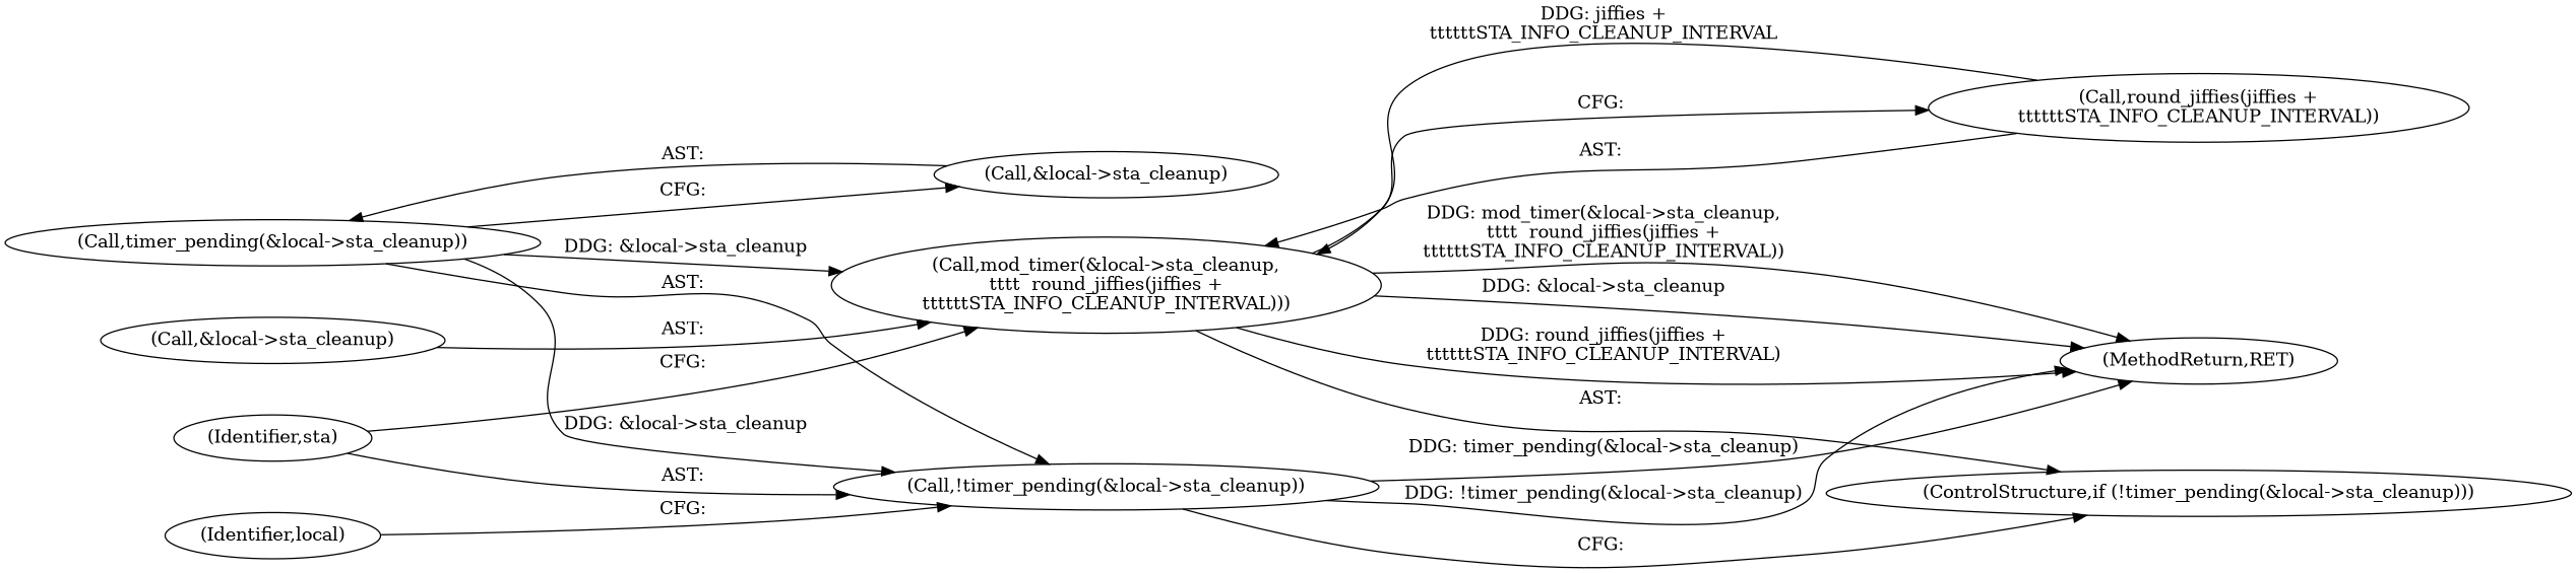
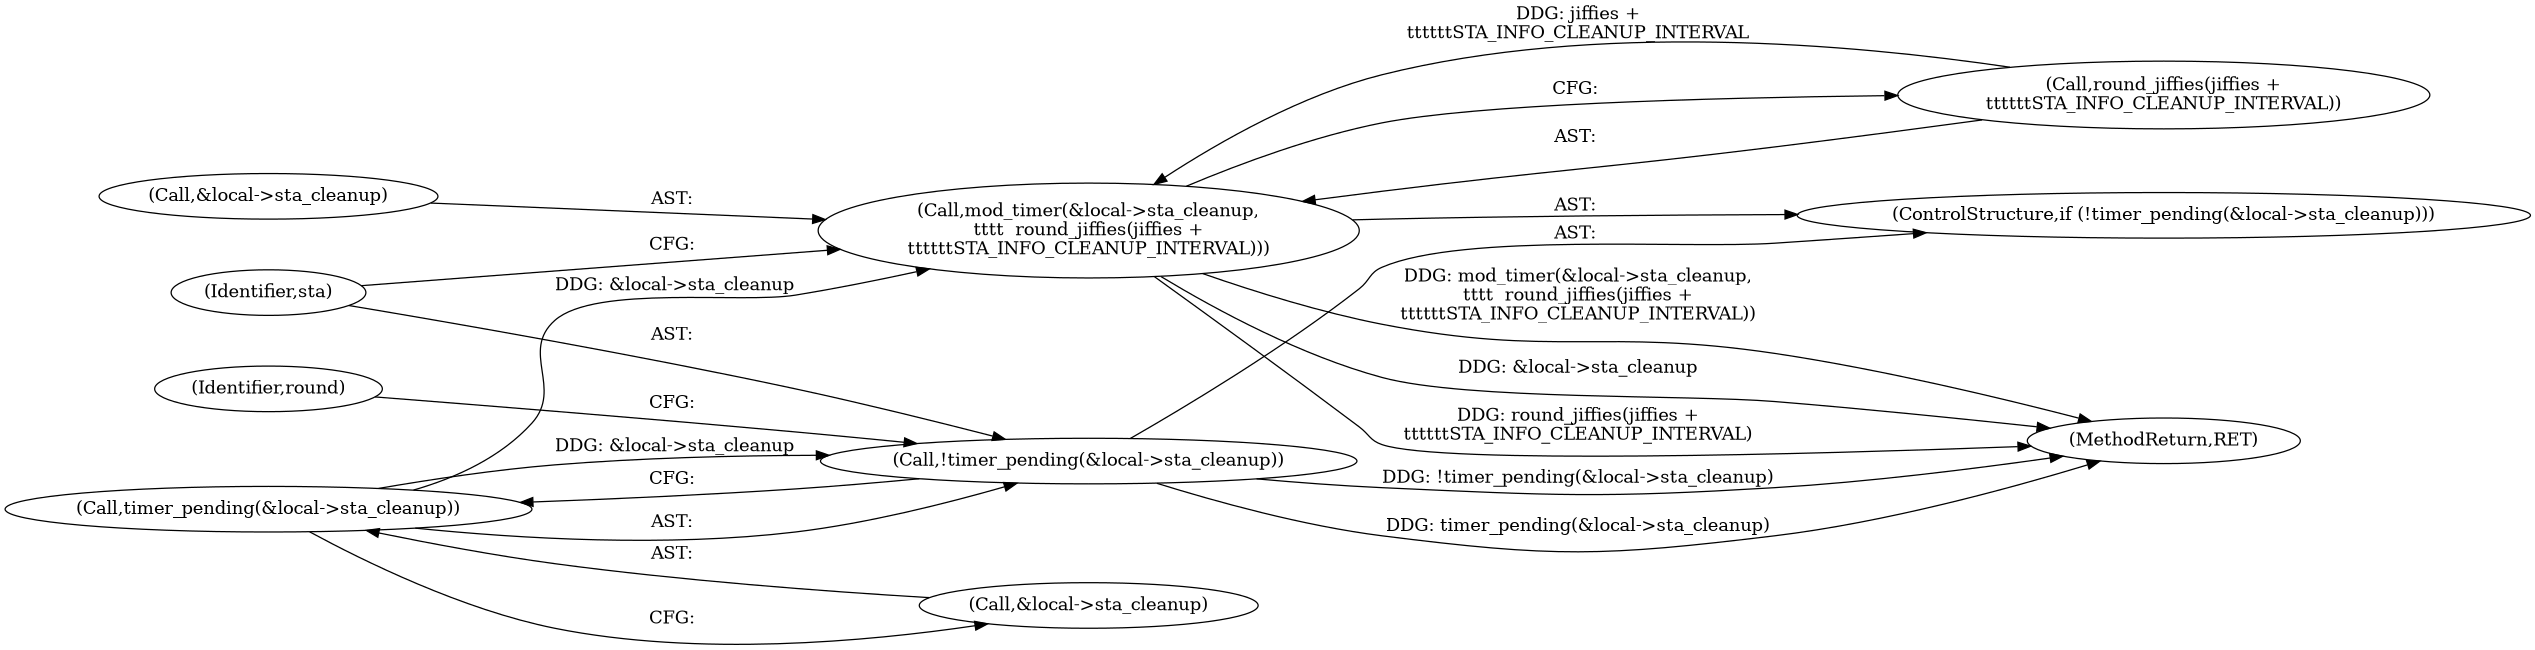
  digraph {
    rankdir=LR
    n1 [label="(Call,timer_pending(&local->sta_cleanup))"]
    n2 [label="(Call,!timer_pending(&local->sta_cleanup))"]
    n3 [label="(Call,mod_timer(&local->sta_cleanup,\n\t\t\t\t  round_jiffies(jiffies +\n\t\t\t\t\t\tSTA_INFO_CLEANUP_INTERVAL)))"]
    n4 [label="(Call,&local->sta_cleanup)"]
    n5 [label="(MethodReturn,RET)"]
    n6 [label="(ControlStructure,if (!timer_pending(&local->sta_cleanup)))"]
    n7 [label="(Call,round_jiffies(jiffies +\n\t\t\t\t\t\tSTA_INFO_CLEANUP_INTERVAL))"]
    n8 [label="(Identifier,sta)"]
    n9 [label="(Call,&local->sta_cleanup)"]
-   n10 [label="(Identifier,local)"]
+   n10 [label="(Identifier,round)"]
    n1 -> n2 [label="AST: "]
    n1 -> n2 [label="DDG: &local->sta_cleanup"]
    n1 -> n3 [label="DDG: &local->sta_cleanup"]
    n1 -> n4 [label="CFG: "]
+   n2 -> n1 [label="CFG: "]
    n2 -> n5 [label="DDG: timer_pending(&local->sta_cleanup)"]
    n2 -> n5 [label="DDG: !timer_pending(&local->sta_cleanup)"]
-   n2 -> n6 [label="CFG: "]
+   n2 -> n6 [label="AST: "]
    n3 -> n5 [label="DDG: mod_timer(&local->sta_cleanup,\n\t\t\t\t  round_jiffies(jiffies +\n\t\t\t\t\t\tSTA_INFO_CLEANUP_INTERVAL))"]
    n3 -> n5 [label="DDG: &local->sta_cleanup"]
    n3 -> n5 [label="DDG: round_jiffies(jiffies +\n\t\t\t\t\t\tSTA_INFO_CLEANUP_INTERVAL)"]
    n3 -> n6 [label="AST: "]
    n3 -> n7 [label="CFG: "]
    n4 -> n1 [label="AST: "]
    n7 -> n3 [label="AST: "]
    n7 -> n3 [label="DDG: jiffies +\n\t\t\t\t\t\tSTA_INFO_CLEANUP_INTERVAL"]
    n8 -> n2 [label="AST: "]
    n8 -> n3 [label="CFG: "]
    n9 -> n3 [label="AST: "]
    n10 -> n2 [label="CFG: "]
  }
